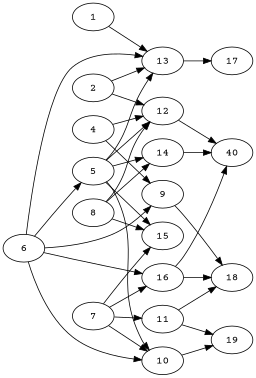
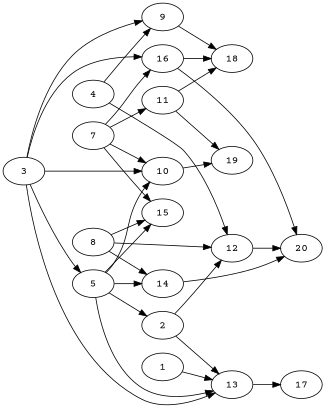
  digraph {
    fontname="Courier Prime"
    rankdir=LR
    node [alpha=0.09 fontname="Courier Prime"]
    edge [fontname="Courier Prime"]
    1 [alpha=0.17 expect_size=10176512]
    13 [alpha=0.13 expect_size=19339264]
    17 [expect_size=19833856]
    2 [expect_size=29807616]
    12 [expect_size=44596224]
-   20 [alpha=0.00 expect_size=15609856 label=40]
-   3 [alpha=0.11 expect_size=40839168 label=6]
+   20 [alpha=0.00 expect_size=15609856]
+   3 [alpha=0.11 expect_size=40839168]
    9 [alpha=0.03 expect_size=26296320]
    10 [alpha=0.13 expect_size=45977600]
    16 [alpha=0.17 expect_size=37628928]
    5 [alpha=0.05 expect_size=18727936]
    18 [alpha=0.20 expect_size=45765632]
    19 [alpha=0.05 expect_size=8838144]
    15 [alpha=0.08 expect_size=26447872]
    4 [alpha=0.12 expect_size=37600256]
    14 [alpha=0.04 expect_size=44553216]
    7 [alpha=0.11 expect_size=43328512]
    11 [alpha=0.11 expect_size=52397056]
    8 [alpha=0.04 expect_size=41645056]
    1 -> 13
    13 -> 17
    2 -> 13
    2 -> 12
    12 -> 20
    3 -> 13
    3 -> 9
    3 -> 10
    3 -> 16
    3 -> 5
    9 -> 18
    10 -> 19
    16 -> 20
    16 -> 18
    5 -> 13
-   5 -> 12
+   5 -> 2
    5 -> 10
    5 -> 15
    5 -> 14
    4 -> 12
    4 -> 9
    14 -> 20
    7 -> 10
    7 -> 16
    7 -> 15
    7 -> 11
    11 -> 18
    11 -> 19
    8 -> 12
    8 -> 15
    8 -> 14
  }
